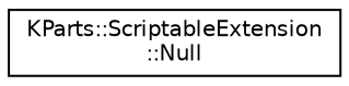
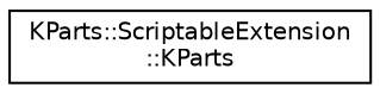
  digraph {
    rankdir=LR
-   n1 [color=black fillcolor=white fontname=Helvetica fontsize=10 height=0.2 label="KParts::ScriptableExtension\l::Null" shape=record style=filled width=0.4]
+   n1 [color=black fillcolor=white fontname=Helvetica fontsize=10 height=0.2 label="KParts::ScriptableExtension\l::KParts" shape=record style=filled width=0.4]
  }
